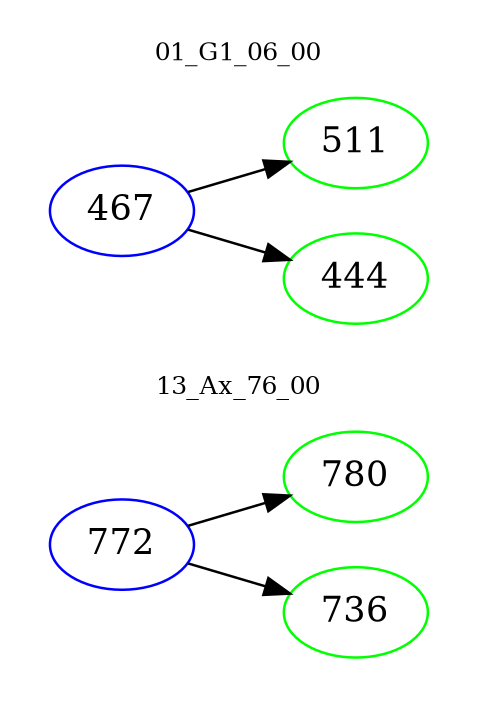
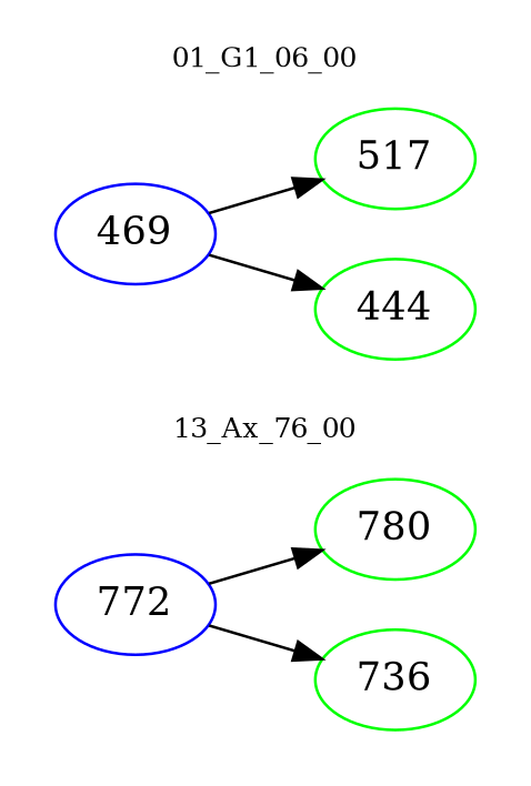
  digraph {
    rankdir=LR
    node [color=green]
    edge [color=black]
    n1 [color=blue label=772]
    n2 [label=736]
    n3 [label=780]
-   n4 [color=blue label=467]
+   n4 [color=blue label=469]
    n5 [label=444]
-   n6 [label=511]
+   n6 [label=517]
    subgraph cluster_1 {
      color=white
      fontsize=10
      label="13_Ax_76_00"
      n1
      n2
      n3
    }
    subgraph cluster_2 {
      color=white
      fontsize=10
      label="01_G1_06_00"
      n4
      n5
      n6
    }
    n1 -> n2
    n1 -> n3
    n4 -> n5
    n4 -> n6
  }
